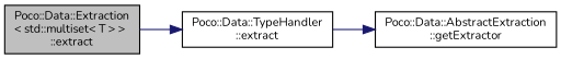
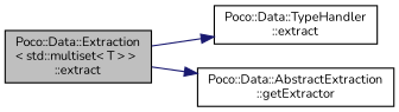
  digraph {
    fontname=Nunito
    rankdir=LR
    node [color=black fillcolor=white fontname=Nunito fontsize=10 shape=record style=filled]
    edge [color=midnightblue fontname=Nunito fontsize=10 labelfontname=Helvetica labelfontsize=10 style=solid]
    n1 [fillcolor=grey75 fontcolor=black height=0.2 label="Poco::Data::Extraction\l\< std::multiset\< T \> \>\l::extract" width=0.4]
    n2 [height=0.2 label="Poco::Data::TypeHandler\l::extract" width=0.4]
    n3 [height=0.2 label="Poco::Data::AbstractExtraction\l::getExtractor" width=0.4]
    n1 -> n2
-   n2 -> n3
+   n1 -> n3
  }
